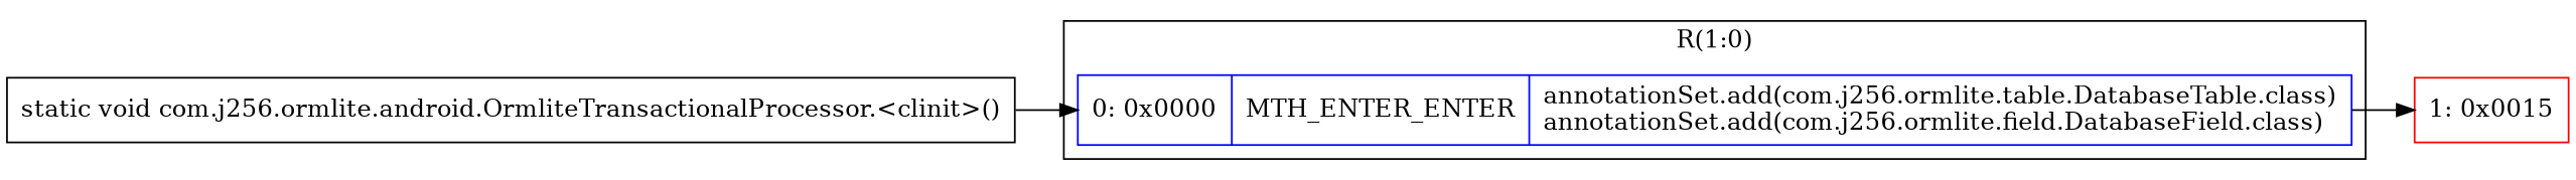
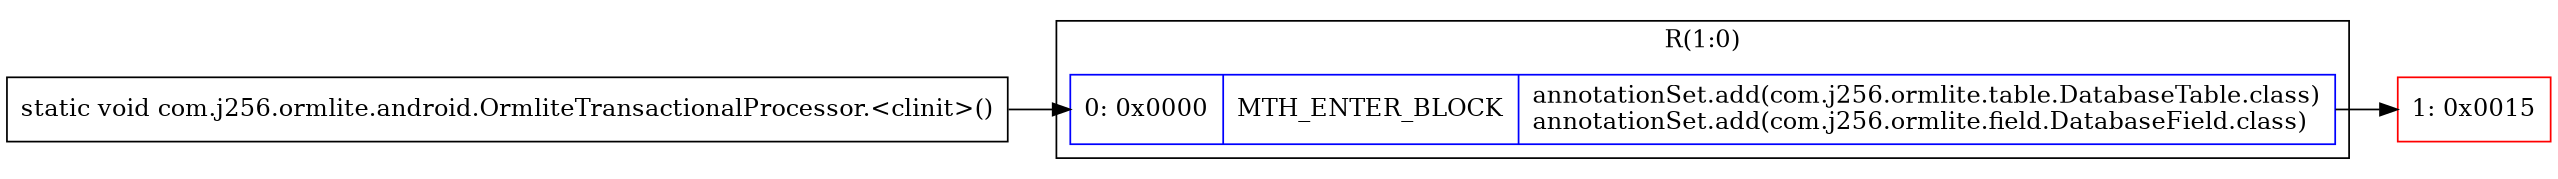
  digraph {
    rankdir=LR
    node [shape=record]
-   n1 [color=blue label="{0\:\ 0x0000|MTH_ENTER_ENTER\l|annotationSet.add(com.j256.ormlite.table.DatabaseTable.class)\lannotationSet.add(com.j256.ormlite.field.DatabaseField.class)\l}"]
+   n1 [color=blue label="{0\:\ 0x0000|MTH_ENTER_BLOCK\l|annotationSet.add(com.j256.ormlite.table.DatabaseTable.class)\lannotationSet.add(com.j256.ormlite.field.DatabaseField.class)\l}"]
    n2 [color=red label="{1\:\ 0x0015}"]
    n3 [label="{static void com.j256.ormlite.android.OrmliteTransactionalProcessor.\<clinit\>() }"]
    subgraph cluster_1 {
      label="R(1:0)"
      n1
    }
    n1 -> n2
    n3 -> n1
  }
